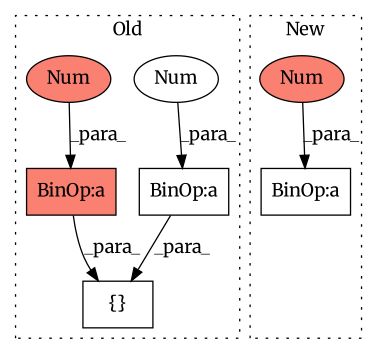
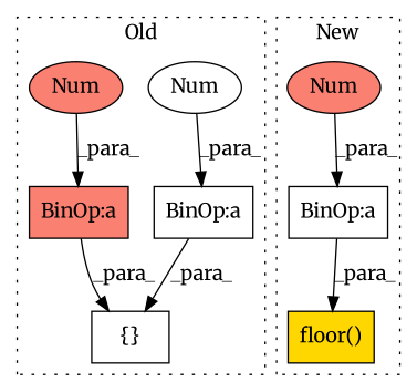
  digraph {
    fontname=Merriweather
    node [a=82 l=3 shape=box style=filled fillcolor=white fontname=Merriweather]
    edge [fontname=Merriweather]
    n1 [a=59 l="1,0" label="{}" s="2966,3002"]
    n2 [label="BinOp:a" s=2969]
    n3 [label="BinOp:a" s=2986 fillcolor=salmon]
    n4 [a=76 l=1 label=Num s=2968 shape=ellipse]
    n5 [a=76 l=1 label=Num s=2985 shape=ellipse fillcolor=salmon]
+   n6 [a=75 l="9,1" label="floor()" s="3115,3147" fillcolor=gold]
    n7 [l=17 label="BinOp:a" s=3127]
    n8 [a=76 label=Num s=3144 shape=ellipse fillcolor=salmon]
    subgraph cluster_1 {
      label=Old
      style=dotted
      n1
      n2
      n3
      n4
      n5
    }
    subgraph cluster_2 {
      label=New
      style=dotted
+     n6
      n7
      n8
    }
    n2 -> n1 [label=_para_]
    n3 -> n1 [label=_para_]
    n4 -> n2 [label=_para_]
    n5 -> n3 [label=_para_]
+   n7 -> n6 [label=_para_]
    n8 -> n7 [label=_para_]
  }
